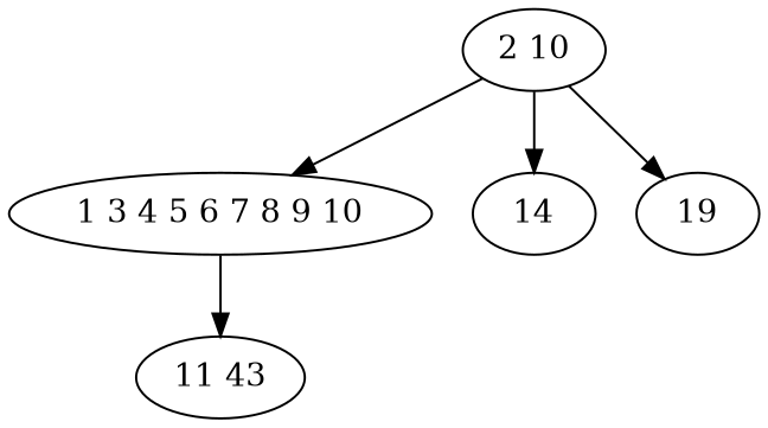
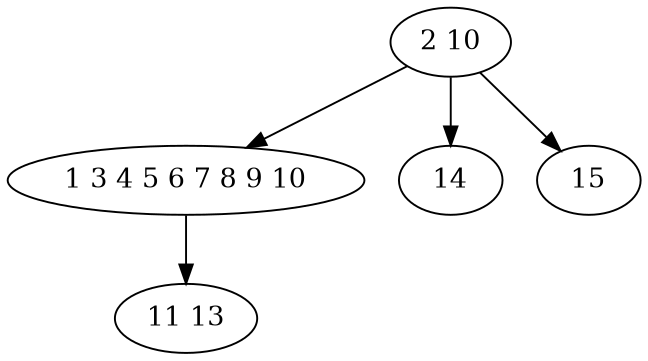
  digraph {
    n1 [label="2 10"]
    n2 [label="1 3 4 5 6 7 8 9 10"]
    n3 [label=14]
-   n4 [label=19]
-   n5 [label="11 43"]
+   n4 [label=15]
+   n5 [label="11 13"]
    n1 -> n2
    n1 -> n3
    n1 -> n4
    n2 -> n5
  }
